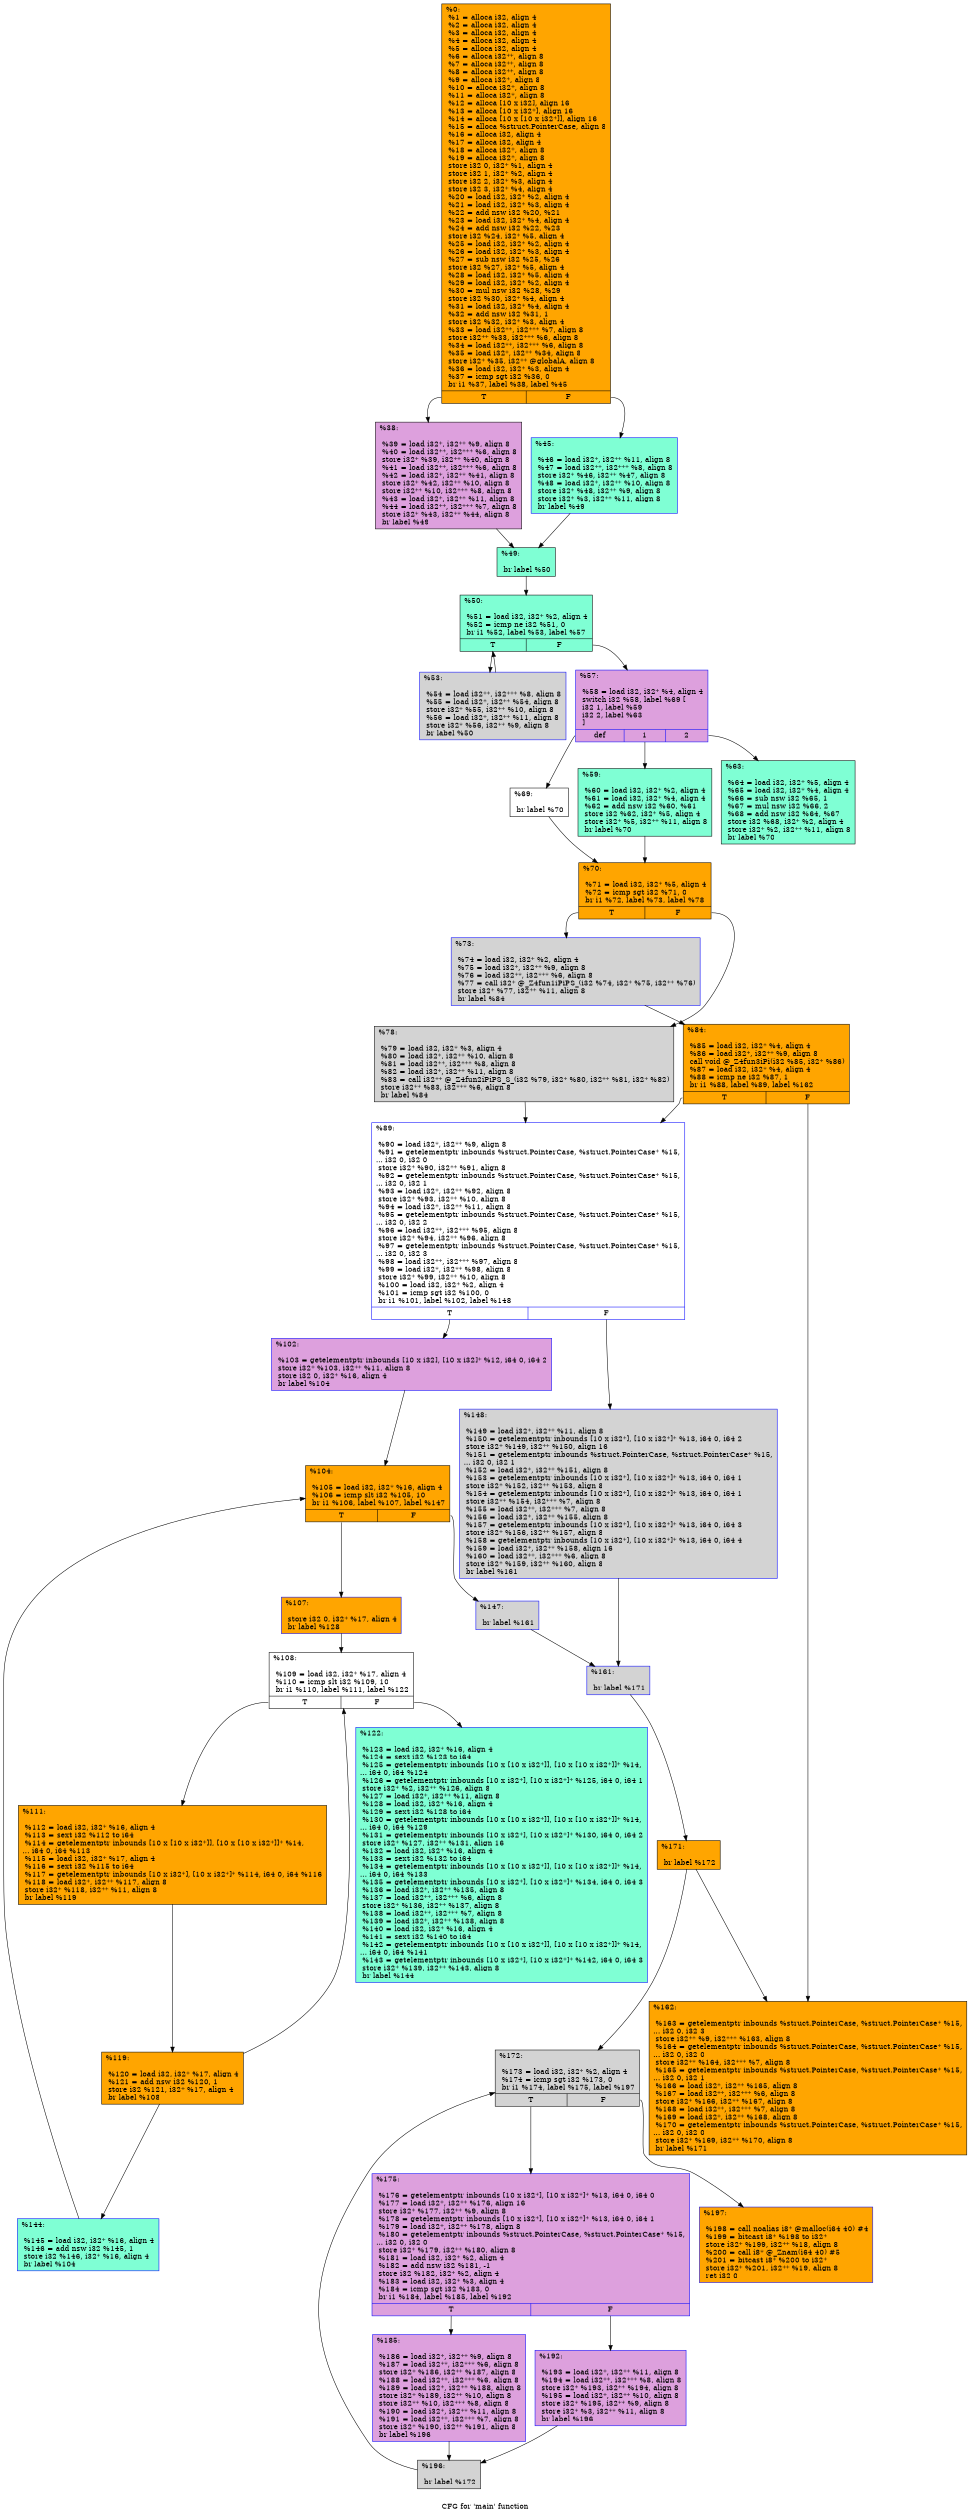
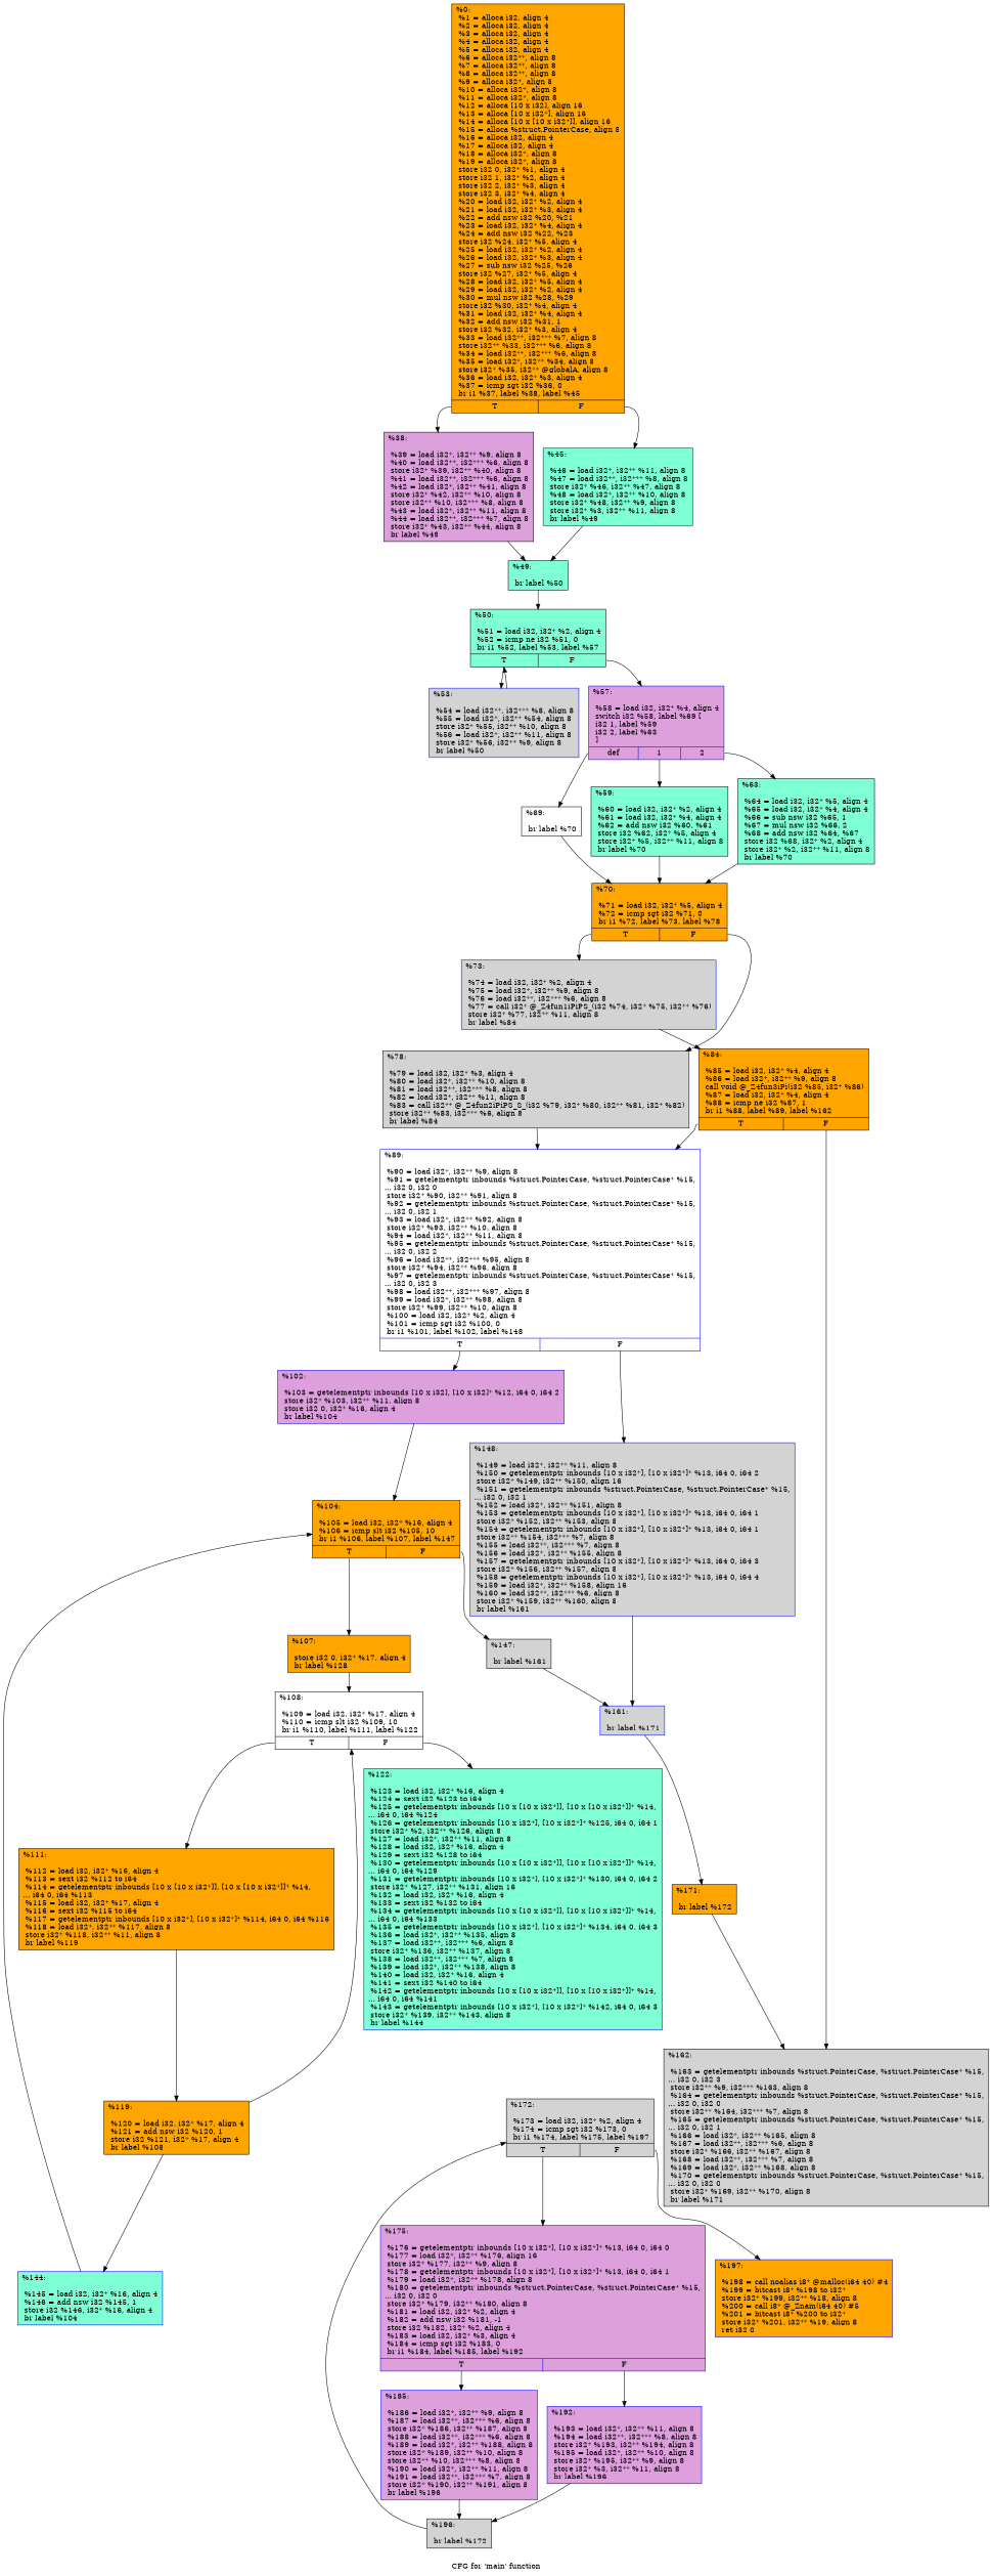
  digraph {
    label="CFG for 'main' function"
    node [color=black fillcolor=orange shape=record style=filled]
    n1 [label="{%0:\l  %1 = alloca i32, align 4\l  %2 = alloca i32, align 4\l  %3 = alloca i32, align 4\l  %4 = alloca i32, align 4\l  %5 = alloca i32, align 4\l  %6 = alloca i32**, align 8\l  %7 = alloca i32**, align 8\l  %8 = alloca i32**, align 8\l  %9 = alloca i32*, align 8\l  %10 = alloca i32*, align 8\l  %11 = alloca i32*, align 8\l  %12 = alloca [10 x i32], align 16\l  %13 = alloca [10 x i32*], align 16\l  %14 = alloca [10 x [10 x i32*]], align 16\l  %15 = alloca %struct.PointerCase, align 8\l  %16 = alloca i32, align 4\l  %17 = alloca i32, align 4\l  %18 = alloca i32*, align 8\l  %19 = alloca i32*, align 8\l  store i32 0, i32* %1, align 4\l  store i32 1, i32* %2, align 4\l  store i32 2, i32* %3, align 4\l  store i32 3, i32* %4, align 4\l  %20 = load i32, i32* %2, align 4\l  %21 = load i32, i32* %3, align 4\l  %22 = add nsw i32 %20, %21\l  %23 = load i32, i32* %4, align 4\l  %24 = add nsw i32 %22, %23\l  store i32 %24, i32* %5, align 4\l  %25 = load i32, i32* %2, align 4\l  %26 = load i32, i32* %3, align 4\l  %27 = sub nsw i32 %25, %26\l  store i32 %27, i32* %5, align 4\l  %28 = load i32, i32* %5, align 4\l  %29 = load i32, i32* %2, align 4\l  %30 = mul nsw i32 %28, %29\l  store i32 %30, i32* %4, align 4\l  %31 = load i32, i32* %4, align 4\l  %32 = add nsw i32 %31, 1\l  store i32 %32, i32* %3, align 4\l  %33 = load i32**, i32*** %7, align 8\l  store i32** %33, i32*** %6, align 8\l  %34 = load i32**, i32*** %6, align 8\l  %35 = load i32*, i32** %34, align 8\l  store i32* %35, i32** @globalA, align 8\l  %36 = load i32, i32* %3, align 4\l  %37 = icmp sgt i32 %36, 0\l  br i1 %37, label %38, label %45\l|{<s0>T|<s1>F}}"]
    n2 [fillcolor=plum label="{%38:\l\l  %39 = load i32*, i32** %9, align 8\l  %40 = load i32**, i32*** %6, align 8\l  store i32* %39, i32** %40, align 8\l  %41 = load i32**, i32*** %6, align 8\l  %42 = load i32*, i32** %41, align 8\l  store i32* %42, i32** %10, align 8\l  store i32** %10, i32*** %8, align 8\l  %43 = load i32*, i32** %11, align 8\l  %44 = load i32**, i32*** %7, align 8\l  store i32* %43, i32** %44, align 8\l  br label %49\l}"]
    n3 [color=blue fillcolor=aquamarine label="{%45:\l\l  %46 = load i32*, i32** %11, align 8\l  %47 = load i32**, i32*** %8, align 8\l  store i32* %46, i32** %47, align 8\l  %48 = load i32*, i32** %10, align 8\l  store i32* %48, i32** %9, align 8\l  store i32* %3, i32** %11, align 8\l  br label %49\l}"]
    n4 [fillcolor=aquamarine label="{%49:\l\l  br label %50\l}"]
    n5 [fillcolor=aquamarine label="{%50:\l\l  %51 = load i32, i32* %2, align 4\l  %52 = icmp ne i32 %51, 0\l  br i1 %52, label %53, label %57\l|{<s0>T|<s1>F}}"]
    n6 [color=blue fillcolor=lightgrey label="{%53:\l\l  %54 = load i32**, i32*** %8, align 8\l  %55 = load i32*, i32** %54, align 8\l  store i32* %55, i32** %10, align 8\l  %56 = load i32*, i32** %11, align 8\l  store i32* %56, i32** %9, align 8\l  br label %50\l}"]
    n7 [color=blue fillcolor=plum label="{%57:\l\l  %58 = load i32, i32* %4, align 4\l  switch i32 %58, label %69 [\l    i32 1, label %59\l    i32 2, label %63\l  ]\l|{<s0>def|<s1>1|<s2>2}}"]
    n8 [fillcolor=white label="{%69:\l\l  br label %70\l}"]
    n9 [fillcolor=aquamarine label="{%59:\l\l  %60 = load i32, i32* %2, align 4\l  %61 = load i32, i32* %4, align 4\l  %62 = add nsw i32 %60, %61\l  store i32 %62, i32* %5, align 4\l  store i32* %5, i32** %11, align 8\l  br label %70\l}"]
    n10 [fillcolor=aquamarine label="{%63:\l\l  %64 = load i32, i32* %5, align 4\l  %65 = load i32, i32* %4, align 4\l  %66 = sub nsw i32 %65, 1\l  %67 = mul nsw i32 %66, 2\l  %68 = add nsw i32 %64, %67\l  store i32 %68, i32* %2, align 4\l  store i32* %2, i32** %11, align 8\l  br label %70\l}"]
    n11 [label="{%70:\l\l  %71 = load i32, i32* %5, align 4\l  %72 = icmp sgt i32 %71, 0\l  br i1 %72, label %73, label %78\l|{<s0>T|<s1>F}}"]
    n12 [color=blue fillcolor=lightgrey label="{%73:\l\l  %74 = load i32, i32* %2, align 4\l  %75 = load i32*, i32** %9, align 8\l  %76 = load i32**, i32*** %6, align 8\l  %77 = call i32* @_Z4fun1iPiPS_(i32 %74, i32* %75, i32** %76)\l  store i32* %77, i32** %11, align 8\l  br label %84\l}"]
    n13 [fillcolor=lightgrey label="{%78:\l\l  %79 = load i32, i32* %3, align 4\l  %80 = load i32*, i32** %10, align 8\l  %81 = load i32**, i32*** %8, align 8\l  %82 = load i32*, i32** %11, align 8\l  %83 = call i32** @_Z4fun2iPiPS_S_(i32 %79, i32* %80, i32** %81, i32* %82)\l  store i32** %83, i32*** %6, align 8\l  br label %84\l}"]
    n14 [label="{%84:\l\l  %85 = load i32, i32* %4, align 4\l  %86 = load i32*, i32** %9, align 8\l  call void @_Z4fun3iPi(i32 %85, i32* %86)\l  %87 = load i32, i32* %4, align 4\l  %88 = icmp ne i32 %87, 1\l  br i1 %88, label %89, label %162\l|{<s0>T|<s1>F}}"]
    n15 [color=blue fillcolor=white label="{%89:\l\l  %90 = load i32*, i32** %9, align 8\l  %91 = getelementptr inbounds %struct.PointerCase, %struct.PointerCase* %15,\l... i32 0, i32 0\l  store i32* %90, i32** %91, align 8\l  %92 = getelementptr inbounds %struct.PointerCase, %struct.PointerCase* %15,\l... i32 0, i32 1\l  %93 = load i32*, i32** %92, align 8\l  store i32* %93, i32** %10, align 8\l  %94 = load i32*, i32** %11, align 8\l  %95 = getelementptr inbounds %struct.PointerCase, %struct.PointerCase* %15,\l... i32 0, i32 2\l  %96 = load i32**, i32*** %95, align 8\l  store i32* %94, i32** %96, align 8\l  %97 = getelementptr inbounds %struct.PointerCase, %struct.PointerCase* %15,\l... i32 0, i32 3\l  %98 = load i32**, i32*** %97, align 8\l  %99 = load i32*, i32** %98, align 8\l  store i32* %99, i32** %10, align 8\l  %100 = load i32, i32* %2, align 4\l  %101 = icmp sgt i32 %100, 0\l  br i1 %101, label %102, label %148\l|{<s0>T|<s1>F}}"]
-   n16 [label="{%162:\l\l  %163 = getelementptr inbounds %struct.PointerCase, %struct.PointerCase* %15,\l... i32 0, i32 3\l  store i32** %9, i32*** %163, align 8\l  %164 = getelementptr inbounds %struct.PointerCase, %struct.PointerCase* %15,\l... i32 0, i32 0\l  store i32** %164, i32*** %7, align 8\l  %165 = getelementptr inbounds %struct.PointerCase, %struct.PointerCase* %15,\l... i32 0, i32 1\l  %166 = load i32*, i32** %165, align 8\l  %167 = load i32**, i32*** %6, align 8\l  store i32* %166, i32** %167, align 8\l  %168 = load i32**, i32*** %7, align 8\l  %169 = load i32*, i32** %168, align 8\l  %170 = getelementptr inbounds %struct.PointerCase, %struct.PointerCase* %15,\l... i32 0, i32 0\l  store i32* %169, i32** %170, align 8\l  br label %171\l}"]
+   n16 [fillcolor=lightgrey label="{%162:\l\l  %163 = getelementptr inbounds %struct.PointerCase, %struct.PointerCase* %15,\l... i32 0, i32 3\l  store i32** %9, i32*** %163, align 8\l  %164 = getelementptr inbounds %struct.PointerCase, %struct.PointerCase* %15,\l... i32 0, i32 0\l  store i32** %164, i32*** %7, align 8\l  %165 = getelementptr inbounds %struct.PointerCase, %struct.PointerCase* %15,\l... i32 0, i32 1\l  %166 = load i32*, i32** %165, align 8\l  %167 = load i32**, i32*** %6, align 8\l  store i32* %166, i32** %167, align 8\l  %168 = load i32**, i32*** %7, align 8\l  %169 = load i32*, i32** %168, align 8\l  %170 = getelementptr inbounds %struct.PointerCase, %struct.PointerCase* %15,\l... i32 0, i32 0\l  store i32* %169, i32** %170, align 8\l  br label %171\l}"]
    n17 [color=blue fillcolor=plum label="{%102:\l\l  %103 = getelementptr inbounds [10 x i32], [10 x i32]* %12, i64 0, i64 2\l  store i32* %103, i32** %11, align 8\l  store i32 0, i32* %16, align 4\l  br label %104\l}"]
    n18 [color=blue fillcolor=lightgrey label="{%148:\l\l  %149 = load i32*, i32** %11, align 8\l  %150 = getelementptr inbounds [10 x i32*], [10 x i32*]* %13, i64 0, i64 2\l  store i32* %149, i32** %150, align 16\l  %151 = getelementptr inbounds %struct.PointerCase, %struct.PointerCase* %15,\l... i32 0, i32 1\l  %152 = load i32*, i32** %151, align 8\l  %153 = getelementptr inbounds [10 x i32*], [10 x i32*]* %13, i64 0, i64 1\l  store i32* %152, i32** %153, align 8\l  %154 = getelementptr inbounds [10 x i32*], [10 x i32*]* %13, i64 0, i64 1\l  store i32** %154, i32*** %7, align 8\l  %155 = load i32**, i32*** %7, align 8\l  %156 = load i32*, i32** %155, align 8\l  %157 = getelementptr inbounds [10 x i32*], [10 x i32*]* %13, i64 0, i64 3\l  store i32* %156, i32** %157, align 8\l  %158 = getelementptr inbounds [10 x i32*], [10 x i32*]* %13, i64 0, i64 4\l  %159 = load i32*, i32** %158, align 16\l  %160 = load i32**, i32*** %6, align 8\l  store i32* %159, i32** %160, align 8\l  br label %161\l}"]
    n19 [label="{%104:\l\l  %105 = load i32, i32* %16, align 4\l  %106 = icmp slt i32 %105, 10\l  br i1 %106, label %107, label %147\l|{<s0>T|<s1>F}}"]
    n20 [color=blue fillcolor=lightgrey label="{%161:\l\l  br label %171\l}"]
    n21 [label="{%171:\l\l  br label %172\l}"]
    n22 [fillcolor=lightgrey label="{%172:\l\l  %173 = load i32, i32* %2, align 4\l  %174 = icmp sgt i32 %173, 0\l  br i1 %174, label %175, label %197\l|{<s0>T|<s1>F}}"]
    n23 [color=blue label="{%107:\l\l  store i32 0, i32* %17, align 4\l  br label %128\l}"]
-   n24 [color=blue fillcolor=lightgrey label="{%147:\l\l  br label %161\l}"]
+   n24 [fillcolor=lightgrey label="{%147:\l\l  br label %161\l}"]
    n25 [fillcolor=white label="{%108:\l\l  %109 = load i32, i32* %17, align 4\l  %110 = icmp slt i32 %109, 10\l  br i1 %110, label %111, label %122\l|{<s0>T|<s1>F}}"]
    n26 [label="{%111:\l\l  %112 = load i32, i32* %16, align 4\l  %113 = sext i32 %112 to i64\l  %114 = getelementptr inbounds [10 x [10 x i32*]], [10 x [10 x i32*]]* %14,\l... i64 0, i64 %113\l  %115 = load i32, i32* %17, align 4\l  %116 = sext i32 %115 to i64\l  %117 = getelementptr inbounds [10 x i32*], [10 x i32*]* %114, i64 0, i64 %116\l  %118 = load i32*, i32** %117, align 8\l  store i32* %118, i32** %11, align 8\l  br label %119\l}"]
    n27 [color=blue fillcolor=aquamarine label="{%122:\l\l  %123 = load i32, i32* %16, align 4\l  %124 = sext i32 %123 to i64\l  %125 = getelementptr inbounds [10 x [10 x i32*]], [10 x [10 x i32*]]* %14,\l... i64 0, i64 %124\l  %126 = getelementptr inbounds [10 x i32*], [10 x i32*]* %125, i64 0, i64 1\l  store i32* %2, i32** %126, align 8\l  %127 = load i32*, i32** %11, align 8\l  %128 = load i32, i32* %16, align 4\l  %129 = sext i32 %128 to i64\l  %130 = getelementptr inbounds [10 x [10 x i32*]], [10 x [10 x i32*]]* %14,\l... i64 0, i64 %129\l  %131 = getelementptr inbounds [10 x i32*], [10 x i32*]* %130, i64 0, i64 2\l  store i32* %127, i32** %131, align 16\l  %132 = load i32, i32* %16, align 4\l  %133 = sext i32 %132 to i64\l  %134 = getelementptr inbounds [10 x [10 x i32*]], [10 x [10 x i32*]]* %14,\l... i64 0, i64 %133\l  %135 = getelementptr inbounds [10 x i32*], [10 x i32*]* %134, i64 0, i64 3\l  %136 = load i32*, i32** %135, align 8\l  %137 = load i32**, i32*** %6, align 8\l  store i32* %136, i32** %137, align 8\l  %138 = load i32**, i32*** %7, align 8\l  %139 = load i32*, i32** %138, align 8\l  %140 = load i32, i32* %16, align 4\l  %141 = sext i32 %140 to i64\l  %142 = getelementptr inbounds [10 x [10 x i32*]], [10 x [10 x i32*]]* %14,\l... i64 0, i64 %141\l  %143 = getelementptr inbounds [10 x i32*], [10 x i32*]* %142, i64 0, i64 3\l  store i32* %139, i32** %143, align 8\l  br label %144\l}"]
    n28 [label="{%119:\l\l  %120 = load i32, i32* %17, align 4\l  %121 = add nsw i32 %120, 1\l  store i32 %121, i32* %17, align 4\l  br label %108\l}"]
    n29 [color=blue fillcolor=aquamarine label="{%144:\l\l  %145 = load i32, i32* %16, align 4\l  %146 = add nsw i32 %145, 1\l  store i32 %146, i32* %16, align 4\l  br label %104\l}"]
    n30 [color=blue fillcolor=plum label="{%175:\l\l  %176 = getelementptr inbounds [10 x i32*], [10 x i32*]* %13, i64 0, i64 0\l  %177 = load i32*, i32** %176, align 16\l  store i32* %177, i32** %9, align 8\l  %178 = getelementptr inbounds [10 x i32*], [10 x i32*]* %13, i64 0, i64 1\l  %179 = load i32*, i32** %178, align 8\l  %180 = getelementptr inbounds %struct.PointerCase, %struct.PointerCase* %15,\l... i32 0, i32 0\l  store i32* %179, i32** %180, align 8\l  %181 = load i32, i32* %2, align 4\l  %182 = add nsw i32 %181, -1\l  store i32 %182, i32* %2, align 4\l  %183 = load i32, i32* %3, align 4\l  %184 = icmp sgt i32 %183, 0\l  br i1 %184, label %185, label %192\l|{<s0>T|<s1>F}}"]
    n31 [color=blue label="{%197:\l\l  %198 = call noalias i8* @malloc(i64 40) #4\l  %199 = bitcast i8* %198 to i32*\l  store i32* %199, i32** %18, align 8\l  %200 = call i8* @_Znam(i64 40) #5\l  %201 = bitcast i8* %200 to i32*\l  store i32* %201, i32** %19, align 8\l  ret i32 0\l}"]
    n32 [color=blue fillcolor=plum label="{%185:\l\l  %186 = load i32*, i32** %9, align 8\l  %187 = load i32**, i32*** %6, align 8\l  store i32* %186, i32** %187, align 8\l  %188 = load i32**, i32*** %6, align 8\l  %189 = load i32*, i32** %188, align 8\l  store i32* %189, i32** %10, align 8\l  store i32** %10, i32*** %8, align 8\l  %190 = load i32*, i32** %11, align 8\l  %191 = load i32**, i32*** %7, align 8\l  store i32* %190, i32** %191, align 8\l  br label %196\l}"]
    n33 [color=blue fillcolor=plum label="{%192:\l\l  %193 = load i32*, i32** %11, align 8\l  %194 = load i32**, i32*** %8, align 8\l  store i32* %193, i32** %194, align 8\l  %195 = load i32*, i32** %10, align 8\l  store i32* %195, i32** %9, align 8\l  store i32* %3, i32** %11, align 8\l  br label %196\l}"]
    n34 [fillcolor=lightgrey label="{%196:\l\l  br label %172\l}"]
    n1 -> n2 [tailport=s0]
    n1 -> n3 [tailport=s1]
    n2 -> n4
    n3 -> n4
    n4 -> n5
    n5 -> n6 [tailport=s0]
    n5 -> n7 [tailport=s1]
    n6 -> n5
    n7 -> n8 [tailport=s0]
    n7 -> n9 [tailport=s1]
    n7 -> n10 [tailport=s2]
    n8 -> n11
    n9 -> n11
+   n10 -> n11
    n11 -> n12 [tailport=s0]
    n11 -> n13 [tailport=s1]
    n12 -> n14
    n13 -> n15
    n14 -> n15 [tailport=s0]
    n14 -> n16 [tailport=s1]
    n15 -> n17 [tailport=s0]
    n15 -> n18 [tailport=s1]
    n17 -> n19
    n18 -> n20
    n19 -> n23 [tailport=s0]
    n19 -> n24 [tailport=s1]
    n20 -> n21
    n21 -> n16
-   n21 -> n22
    n22 -> n30 [tailport=s0]
    n22 -> n31 [tailport=s1]
    n23 -> n25
    n24 -> n20
    n25 -> n26 [tailport=s0]
    n25 -> n27 [tailport=s1]
    n26 -> n28
    n28 -> n25
    n28 -> n29
    n29 -> n19
    n30 -> n32 [tailport=s0]
    n30 -> n33 [tailport=s1]
    n32 -> n34
    n33 -> n34
    n34 -> n22
  }
